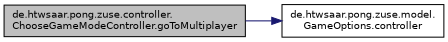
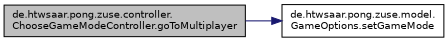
  digraph {
    rankdir=LR
    node [color=black fontname=Helvetica fontsize=10 shape=record style=filled]
    n1 [fillcolor=grey75 fontcolor=black height=0.2 label="de.htwsaar.pong.zuse.controller.\lChooseGameModeController.goToMultiplayer" width=0.4]
-   n2 [fillcolor=white height=0.2 label="de.htwsaar.pong.zuse.model.\lGameOptions.controller" width=0.4]
+   n2 [fillcolor=white height=0.2 label="de.htwsaar.pong.zuse.model.\lGameOptions.setGameMode" width=0.4]
    n1 -> n2 [color=midnightblue fontname=Helvetica fontsize=10 labelfontname=Helvetica labelfontsize=10 style=solid]
  }
